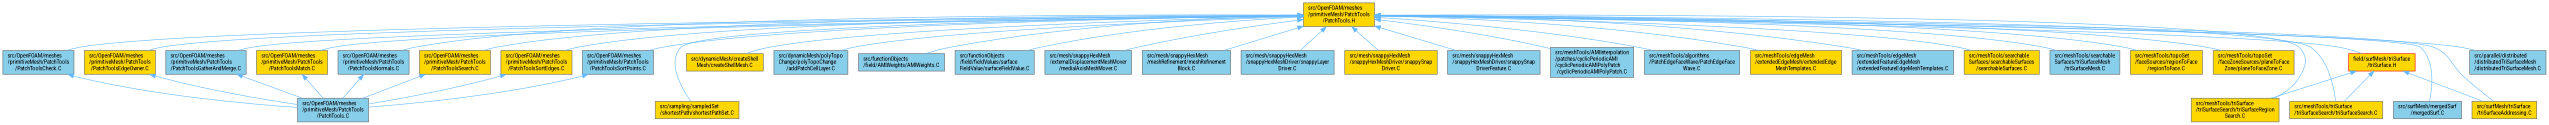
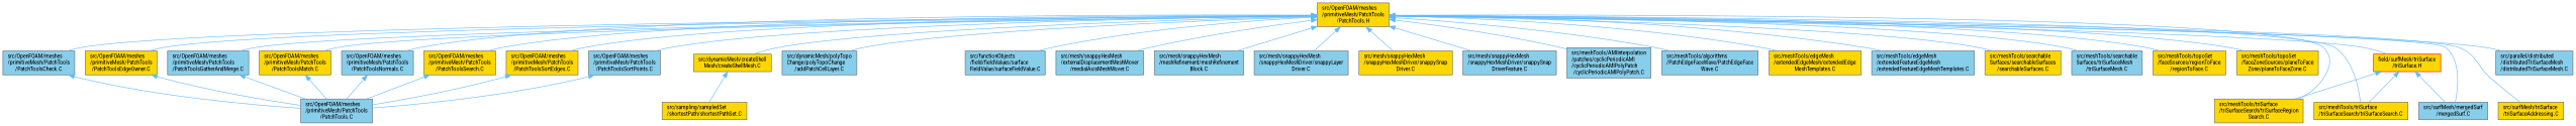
  digraph {
    fontname="Roboto Condensed"
    node [color=grey40 fillcolor=skyblue fontname="Roboto Condensed" fontsize=10 shape=box style=filled]
    edge [color=steelblue1 dir=back fontname="Roboto Condensed" fontsize=10 labelfontname=Helvetica labelfontsize=10 style=solid]
    n1 [color=gray40 fillcolor=gold fontcolor=black height=0.2 label="src/OpenFOAM/meshes\l/primitiveMesh/PatchTools\l/PatchTools.H" width=0.4]
    n2 [height=0.2 label="src/OpenFOAM/meshes\l/primitiveMesh/PatchTools\l/PatchToolsCheck.C" width=0.4]
    n3 [fillcolor=gold height=0.2 label="src/OpenFOAM/meshes\l/primitiveMesh/PatchTools\l/PatchToolsEdgeOwner.C" width=0.4]
    n4 [height=0.2 label="src/OpenFOAM/meshes\l/primitiveMesh/PatchTools\l/PatchToolsGatherAndMerge.C" width=0.4]
    n5 [fillcolor=gold height=0.2 label="src/OpenFOAM/meshes\l/primitiveMesh/PatchTools\l/PatchToolsMatch.C" width=0.4]
    n6 [height=0.2 label="src/OpenFOAM/meshes\l/primitiveMesh/PatchTools\l/PatchToolsNormals.C" width=0.4]
    n7 [fillcolor=gold height=0.2 label="src/OpenFOAM/meshes\l/primitiveMesh/PatchTools\l/PatchToolsSearch.C" width=0.4]
    n8 [fillcolor=gold height=0.2 label="src/OpenFOAM/meshes\l/primitiveMesh/PatchTools\l/PatchToolsSortEdges.C" width=0.4]
    n9 [height=0.2 label="src/OpenFOAM/meshes\l/primitiveMesh/PatchTools\l/PatchToolsSortPoints.C" width=0.4]
    n10 [fillcolor=gold height=0.2 label="src/dynamicMesh/createShell\lMesh/createShellMesh.C" width=0.4]
    n11 [height=0.2 label="src/dynamicMesh/polyTopo\lChange/polyTopoChange\l/addPatchCellLayer.C" width=0.4]
-   n12 [height=0.2 label="src/functionObjects\l/field/AMIWeights/AMIWeights.C" width=0.4]
    n13 [height=0.2 label="src/functionObjects\l/field/fieldValues/surface\lFieldValue/surfaceFieldValue.C" width=0.4]
    n14 [height=0.2 label="src/mesh/snappyHexMesh\l/externalDisplacementMeshMover\l/medialAxisMeshMover.C" width=0.4]
    n15 [height=0.2 label="src/mesh/snappyHexMesh\l/meshRefinement/meshRefinement\lBlock.C" width=0.4]
    n16 [height=0.2 label="src/mesh/snappyHexMesh\l/snappyHexMeshDriver/snappyLayer\lDriver.C" width=0.4]
    n17 [fillcolor=gold height=0.2 label="src/mesh/snappyHexMesh\l/snappyHexMeshDriver/snappySnap\lDriver.C" width=0.4]
    n18 [height=0.2 label="src/mesh/snappyHexMesh\l/snappyHexMeshDriver/snappySnap\lDriverFeature.C" width=0.4]
    n19 [height=0.2 label="src/meshTools/AMIInterpolation\l/patches/cyclicPeriodicAMI\l/cyclicPeriodicAMIPolyPatch\l/cyclicPeriodicAMIPolyPatch.C" width=0.4]
    n20 [height=0.2 label="src/meshTools/algorithms\l/PatchEdgeFaceWave/PatchEdgeFace\lWave.C" width=0.4]
    n21 [fillcolor=gold height=0.2 label="src/meshTools/edgeMesh\l/extendedEdgeMesh/extendedEdge\lMeshTemplates.C" width=0.4]
    n22 [height=0.2 label="src/meshTools/edgeMesh\l/extendedFeatureEdgeMesh\l/extendedFeatureEdgeMeshTemplates.C" width=0.4]
    n23 [fillcolor=gold height=0.2 label="src/meshTools/searchable\lSurfaces/searchableSurfaces\l/searchableSurfaces.C" width=0.4]
    n24 [height=0.2 label="src/meshTools/searchable\lSurfaces/triSurfaceMesh\l/triSurfaceMesh.C" width=0.4]
    n25 [fillcolor=gold height=0.2 label="src/meshTools/topoSet\l/faceSources/regionToFace\l/regionToFace.C" width=0.4]
    n26 [fillcolor=gold height=0.2 label="src/meshTools/topoSet\l/faceZoneSources/planeToFace\lZone/planeToFaceZone.C" width=0.4]
    n27 [fillcolor=gold height=0.2 label="src/meshTools/triSurface\l/triSurfaceSearch/triSurfaceRegion\lSearch.C" width=0.4]
    n28 [fillcolor=gold height=0.2 label="src/meshTools/triSurface\l/triSurfaceSearch/triSurfaceSearch.C" width=0.4]
    n29 [height=0.2 label="src/parallel/distributed\l/distributedTriSurfaceMesh\l/distributedTriSurfaceMesh.C" width=0.4]
    n30 [fillcolor=gold height=0.2 label="src/sampling/sampledSet\l/shortestPath/shortestPathSet.C" width=0.4]
    n31 [height=0.2 label="src/surfMesh/mergedSurf\l/mergedSurf.C" width=0.4]
    n32 [color=red fillcolor=gold height=0.2 label="field/surfMesh/triSurface\l/triSurface.H" width=0.4]
    n33 [fillcolor=gold height=0.2 label="src/surfMesh/triSurface\l/triSurfaceAddressing.C" width=0.4]
    n34 [height=0.2 label="src/OpenFOAM/meshes\l/primitiveMesh/PatchTools\l/PatchTools.C" width=0.4]
    n1 -> n2
    n1 -> n3
    n1 -> n4
    n1 -> n5
    n1 -> n6
    n1 -> n7
    n1 -> n8
    n1 -> n9
    n1 -> n10
    n1 -> n11
-   n1 -> n12
    n1 -> n13
    n1 -> n14
    n1 -> n15
    n1 -> n16
    n1 -> n17
    n1 -> n18
    n1 -> n19
    n1 -> n20
    n1 -> n21
    n1 -> n22
    n1 -> n23
    n1 -> n24
    n1 -> n25
    n1 -> n26
    n1 -> n27
    n1 -> n28
    n1 -> n29
-   n1 -> n30
+   n10 -> n30
    n1 -> n31
    n1 -> n32
    n1 -> n33
    n2 -> n34
    n3 -> n34
    n4 -> n34
    n5 -> n34
    n6 -> n34
    n7 -> n34
    n8 -> n34
    n9 -> n34
    n32 -> n27
    n32 -> n28
-   n32 -> n33
+   n32 -> n31
  }
